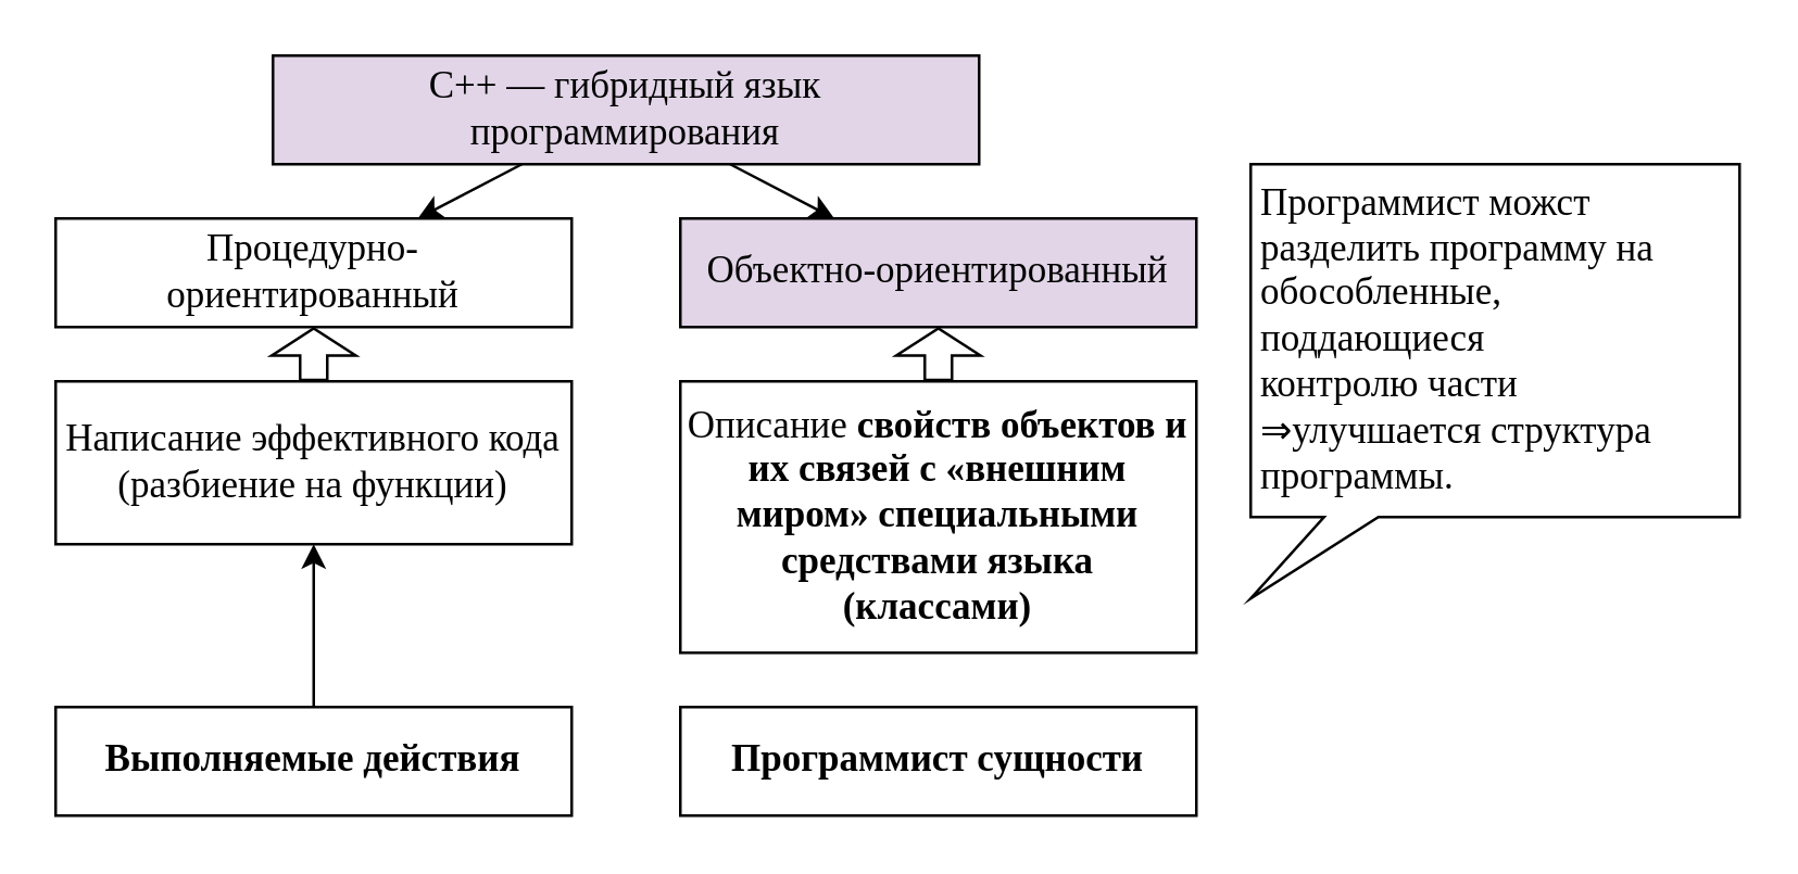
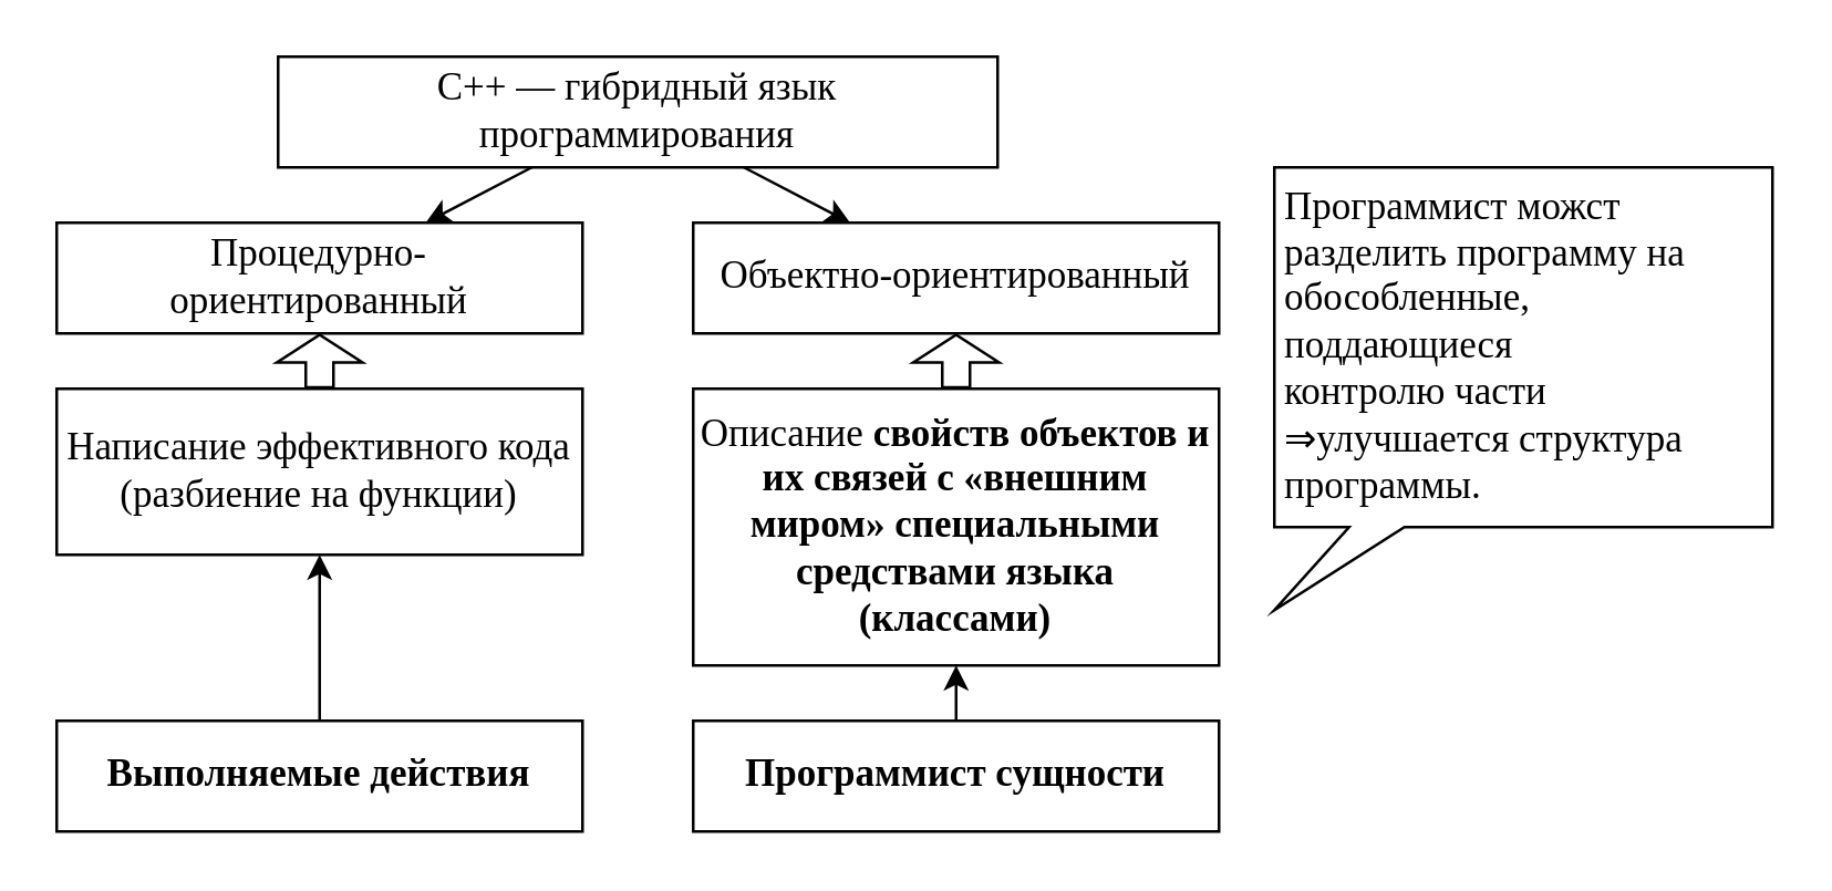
  <mxCell id="0" />
  <mxCell id="1" parent="0" />
  <mxCell id="2" style="rounded=0;orthogonalLoop=1;jettySize=auto;html=1;fontFamily=Times New Roman;fontSize=14;spacing=4;" parent="1" source="4" target="5" edge="1"><mxGeometry relative="1" as="geometry" /></mxCell>
  <mxCell id="3" style="edgeStyle=none;rounded=0;orthogonalLoop=1;jettySize=auto;html=1;fontFamily=Times New Roman;fontSize=14;spacing=4;" parent="1" source="4" target="6" edge="1"><mxGeometry relative="1" as="geometry" /></mxCell>
- <mxCell id="4" value="&lt;font style=&quot;font-size: 14px;&quot;&gt;C++ — гибридный язык программирования&lt;br style=&quot;font-size: 14px;&quot;&gt;&lt;/font&gt;" style="rounded=0;whiteSpace=wrap;html=1;fontSize=14;spacing=4;fontFamily=Times New Roman;fillColor=#e1d5e7;" parent="1" vertex="1"><mxGeometry x="100" y="20" width="260" height="40" as="geometry" /></mxCell>
+ <mxCell id="4" value="&lt;font style=&quot;font-size: 14px;&quot;&gt;C++ — гибридный язык программирования&lt;br style=&quot;font-size: 14px;&quot;&gt;&lt;/font&gt;" style="rounded=0;whiteSpace=wrap;html=1;fontSize=14;spacing=4;fontFamily=Times New Roman;" parent="1" vertex="1"><mxGeometry x="100" y="20" width="260" height="40" as="geometry" /></mxCell>
  <mxCell id="5" value="&lt;div style=&quot;font-size: 14px&quot;&gt;Процедурно-ориентированный&lt;/div&gt;" style="rounded=0;whiteSpace=wrap;html=1;fontFamily=Times New Roman;fontSize=14;spacing=4;" parent="1" vertex="1"><mxGeometry x="20" y="80" width="190" height="40" as="geometry" /></mxCell>
- <mxCell id="6" value="Объектно-ориентированный" style="rounded=0;whiteSpace=wrap;html=1;fontFamily=Times New Roman;fontSize=14;spacing=4;fillColor=#e1d5e7;" parent="1" vertex="1"><mxGeometry x="250" y="80" width="190" height="40" as="geometry" /></mxCell>
+ <mxCell id="6" value="Объектно-ориентированный" style="rounded=0;whiteSpace=wrap;html=1;fontFamily=Times New Roman;fontSize=14;spacing=4;" parent="1" vertex="1"><mxGeometry x="250" y="80" width="190" height="40" as="geometry" /></mxCell>
  <mxCell id="7" style="edgeStyle=none;rounded=0;orthogonalLoop=1;jettySize=auto;html=1;exitX=0.5;exitY=0;exitDx=0;exitDy=0;fontFamily=Times New Roman;fontSize=14;shape=flexArrow;endSize=3;startSize=3;spacing=4;" parent="1" source="8" target="5" edge="1"><mxGeometry relative="1" as="geometry" /></mxCell>
  <mxCell id="8" value="Написание эффективного кода (разбиение на функции)" style="rounded=0;whiteSpace=wrap;html=1;fontFamily=Times New Roman;fontSize=14;spacing=4;" parent="1" vertex="1"><mxGeometry x="20" y="140" width="190" height="60" as="geometry" /></mxCell>
  <mxCell id="9" style="edgeStyle=none;rounded=0;orthogonalLoop=1;jettySize=auto;html=1;exitX=0.5;exitY=0;exitDx=0;exitDy=0;fontFamily=Times New Roman;fontSize=14;shape=flexArrow;endSize=3;startSize=3;spacing=4;" parent="1" source="10" target="6" edge="1"><mxGeometry relative="1" as="geometry" /></mxCell>
  <mxCell id="10" value="Описание &lt;b style=&quot;font-size: 14px;&quot;&gt;свойств объектов и их связей с «&lt;/b&gt;&lt;b style=&quot;font-size: 14px;&quot;&gt;&lt;b style=&quot;font-size: 14px;&quot;&gt;внешним миром&lt;/b&gt;» специальными средствами языка (классами)&lt;/b&gt;" style="rounded=0;whiteSpace=wrap;html=1;fontFamily=Times New Roman;fontSize=14;spacing=4;" parent="1" vertex="1"><mxGeometry x="250" y="140" width="190" height="100" as="geometry" /></mxCell>
  <mxCell id="11" value="&lt;div style=&quot;font-size: 14px;&quot; align=&quot;left&quot;&gt;Программист можст разделить программу на обособленные,&lt;br style=&quot;font-size: 14px;&quot;&gt;поддающиеся&lt;br style=&quot;font-size: 14px;&quot;&gt;контролю части ⇒улучшается структура программы.&lt;br style=&quot;font-size: 14px;&quot;&gt;&lt;/div&gt;" style="shape=callout;whiteSpace=wrap;html=1;perimeter=calloutPerimeter;fontFamily=Times New Roman;fontSize=14;align=left;position2=0;size=30;position=0.15;spacing=4;" parent="1" vertex="1"><mxGeometry x="460" y="60" width="180" height="160" as="geometry" /></mxCell>
  <mxCell id="12" value="" style="edgeStyle=none;rounded=0;orthogonalLoop=1;jettySize=auto;html=1;fontFamily=Times New Roman;fontSize=14;spacing=4;" parent="1" source="13" target="8" edge="1"><mxGeometry relative="1" as="geometry" /></mxCell>
  <mxCell id="13" value="&lt;b style=&quot;font-size: 14px;&quot;&gt;Выполняемые действия&lt;br style=&quot;font-size: 14px;&quot;&gt;&lt;/b&gt;" style="rounded=0;whiteSpace=wrap;html=1;fontFamily=Times New Roman;fontSize=14;spacing=4;" parent="1" vertex="1"><mxGeometry x="20" y="260" width="190" height="40" as="geometry" /></mxCell>
+ <mxCell id="14" style="edgeStyle=none;rounded=0;orthogonalLoop=1;jettySize=auto;html=1;exitX=0.5;exitY=0;exitDx=0;exitDy=0;fontFamily=Times New Roman;fontSize=14;spacing=4;" parent="1" source="15" target="10" edge="1"><mxGeometry relative="1" as="geometry" /></mxCell>
  <mxCell id="15" value="&lt;b style=&quot;font-size: 14px;&quot;&gt;Программист сущности&lt;br style=&quot;font-size: 14px;&quot;&gt;&lt;/b&gt;" style="rounded=0;whiteSpace=wrap;html=1;fontFamily=Times New Roman;fontSize=14;spacing=4;" parent="1" vertex="1"><mxGeometry x="250" y="260" width="190" height="40" as="geometry" /></mxCell>
